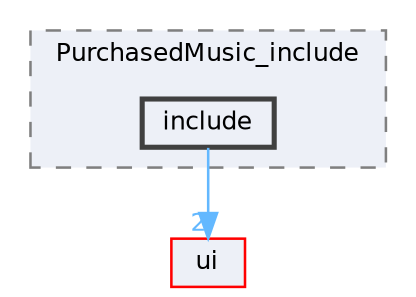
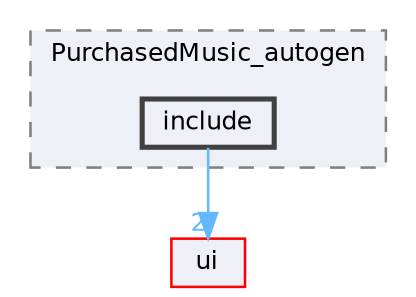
  digraph {
    compound=true
    node [fillcolor="#edf0f7" fontname=Helvetica fontsize=10 shape=box]
    n1 [color=grey25 height=0.2 label=include style="filled,bold" width=0.4]
    n2 [color=red height=0.2 label=ui style=filled width=0.4]
    subgraph cluster_1 {
      bgcolor="#edf0f7"
      fontname=Helvetica
      fontsize=10
-     label=PurchasedMusic_include
+     label=PurchasedMusic_autogen
      pencolor=grey50
      style="filled,dashed"
      n1
    }
    n1 -> n2 [color=steelblue1 fontcolor=steelblue1 fontname=Helvetica fontsize=10 headlabel=2 labeldistance=1.5 labelfontname=Helvetica labelfontsize=10]
  }
